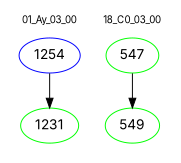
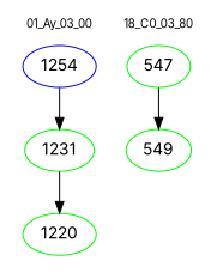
  digraph {
    fontname=Inter
    node [color=green fontname=Inter]
    edge [color=black fontname=Inter]
    n1 [label=1231]
+   n2 [label=1220]
    n3 [color=blue label=1254]
    n4 [label=547]
    n5 [label=549]
    subgraph cluster_1 {
      color=white
      fontsize=10
      label="01_Ay_03_00"
      n1
+     n2
      n3
    }
    subgraph cluster_2 {
      color=white
      fontsize=10
-     label="18_C0_03_00"
+     label="18_C0_03_80"
      n4
      n5
    }
+   n1 -> n2
    n3 -> n1
    n4 -> n5
  }
